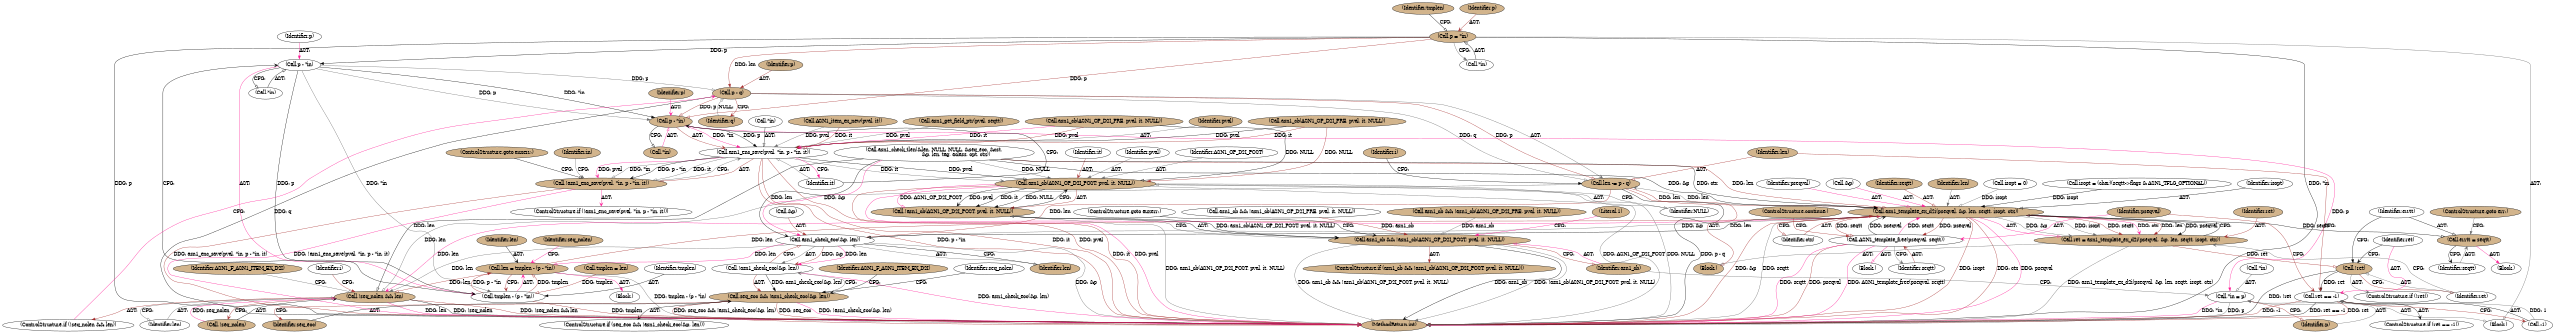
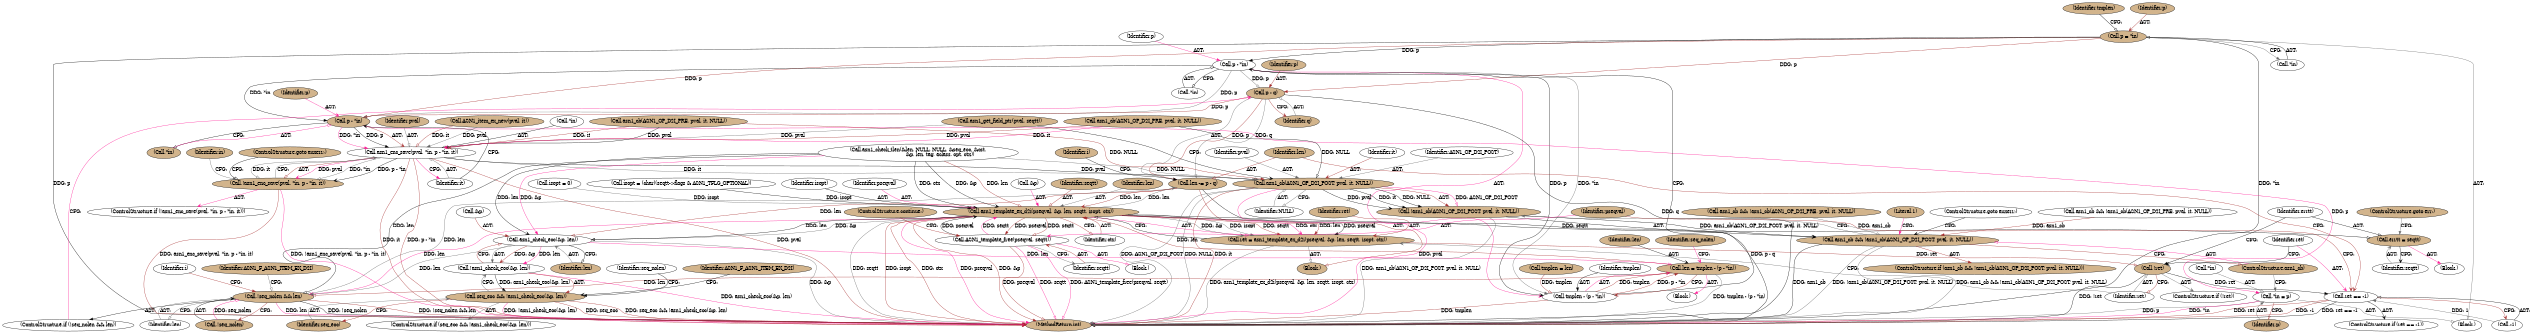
  digraph {
    node [fillcolor=tan style=filled]
    edge [arrowhead=onormal color=brown]
    n1 [label="(Call,p = *in)"]
    n2 [fillcolor=white label="(Call,p - *in)"]
    n3 [label="(Call,p - q)"]
    n4 [label="(Call,p - *in)"]
    n5 [label="(MethodReturn,int)"]
    n6 [fillcolor=white label="(Block,)"]
    n7 [fillcolor=white label="(Call,*in)"]
    n8 [fillcolor=white label="(Call,tmplen - (p - *in))"]
    n9 [fillcolor=white label="(Call,*in)"]
    n10 [label="(Call,len -= p - q)"]
    n11 [label="(Identifier,q)"]
    n12 [fillcolor=white label="(Call,asn1_enc_save(pval, *in, p - *in, it))"]
    n13 [fillcolor=white label="(Call,*in = p)"]
    n14 [label="(Call,*in)"]
    n15 [label="(Call,len = tmplen - (p - *in))"]
    n16 [label="(Call,asn1_template_ex_d2i(pseqval, &p, len, seqtt, isopt, ctx))"]
    n17 [label="(Call,!seq_nolen && len)"]
    n18 [fillcolor=white label="(Block,)"]
    n19 [fillcolor=white label="(Call,asn1_check_eoc(&p, len))"]
    n20 [label="(Call,ret = asn1_template_ex_d2i(pseqval, &p, len, seqtt, isopt, ctx))"]
    n21 [label="(Call,errtt = seqtt)"]
    n22 [fillcolor=white label="(Call,ASN1_template_free(pseqval, seqtt))"]
    n23 [fillcolor=white label="(Identifier,ctx)"]
    n24 [fillcolor=white label="(Call,!asn1_check_eoc(&p, len))"]
    n25 [label="(Identifier,len)"]
    n26 [fillcolor=white label="(Identifier,len)"]
    n27 [label="(Call,!seq_nolen)"]
    n28 [fillcolor=white label="(ControlStructure,if (!seq_nolen && len))"]
    n29 [label="(Call,!ret)"]
    n30 [label="(Block,)"]
    n31 [fillcolor=white label="(Identifier,seqtt)"]
    n32 [fillcolor=white label="(Block,)"]
    n33 [fillcolor=white label="(Block,)"]
    n34 [fillcolor=white label="(Identifier,seqtt)"]
    n35 [fillcolor=white label="(Call,ret == -1)"]
    n36 [fillcolor=white label="(Identifier,ret)"]
    n37 [fillcolor=white label="(ControlStructure,if (!ret))"]
    n38 [fillcolor=white label="(ControlStructure,if (ret == -1))"]
    n39 [fillcolor=white label="(Call,-1)"]
    n40 [label="(Call,seq_eoc && !asn1_check_eoc(&p, len))"]
    n41 [fillcolor=white label="(ControlStructure,if (seq_eoc && !asn1_check_eoc(&p, len)))"]
    n42 [label="(Identifier,seq_eoc)"]
    n43 [label="(Call,!asn1_enc_save(pval, *in, p - *in, it))"]
    n44 [label="(Call,asn1_cb(ASN1_OP_D2I_POST, pval, it, NULL))"]
    n45 [fillcolor=white label="(Identifier,it)"]
    n46 [label="(Identifier,p)"]
    n47 [fillcolor=white label="(ControlStructure,if (!asn1_enc_save(pval, *in, p - *in, it)))"]
    n48 [label="(Call,!asn1_cb(ASN1_OP_D2I_POST, pval, it, NULL))"]
    n49 [fillcolor=white label="(Identifier,NULL)"]
    n50 [label="(Call,asn1_cb && !asn1_cb(ASN1_OP_D2I_POST, pval, it, NULL))"]
-   n51 [label="(Identifier,asn1_cb)"]
+   n51 [label="(ControlStructure,asn1_cb)"]
    n52 [label="(ControlStructure,if (asn1_cb && !asn1_cb(ASN1_OP_D2I_POST, pval, it, NULL)))"]
    n53 [label="(Identifier,pval)"]
    n54 [fillcolor=white label="(Identifier,pval)"]
    n55 [label="(Call,tmplen = len)"]
    n56 [fillcolor=white label="(Call,&p)"]
    n57 [fillcolor=white label="(Identifier,errtt)"]
    n58 [label="(Identifier,ASN1_F_ASN1_ITEM_EX_D2I)"]
    n59 [label="(Call,asn1_cb(ASN1_OP_D2I_PRE, pval, it, NULL))"]
    n60 [fillcolor=white label="(Call,*in)"]
    n61 [label="(Identifier,len)"]
    n62 [fillcolor=white label="(Call,*in)"]
    n63 [fillcolor=white label="(Call,&p)"]
    n64 [fillcolor=white label="(Identifier,seq_nolen)"]
    n65 [label="(Identifier,p)"]
    n66 [label="(Identifier,seq_nolen)"]
    n67 [label="(Identifier,seqtt)"]
    n68 [fillcolor=white label="(Identifier,ASN1_OP_D2I_POST)"]
    n69 [fillcolor=white label="(Identifier,tmplen)"]
    n70 [label="(Literal,1)"]
    n71 [fillcolor=white label="(ControlStructure,goto auxerr;)"]
    n72 [label="(ControlStructure,continue;)"]
    n73 [label="(Identifier,len)"]
    n74 [label="(Identifier,pseqval)"]
    n75 [label="(Identifier,in)"]
    n76 [fillcolor=white label="(Call,asn1_cb && !asn1_cb(ASN1_OP_D2I_PRE, pval, it, NULL))"]
    n77 [label="(Identifier,len)"]
    n78 [fillcolor=white label="(Call,isopt = 0)"]
    n79 [label="(Call,ASN1_item_ex_new(pval, it))"]
    n80 [fillcolor=white label="(Identifier,p)"]
    n81 [label="(Identifier,tmplen)"]
    n82 [label="(ControlStructure,goto auxerr;)"]
    n83 [label="(Identifier,ASN1_F_ASN1_ITEM_EX_D2I)"]
    n84 [fillcolor=white label="(Identifier,i)"]
    n85 [label="(Call,asn1_get_field_ptr(pval, seqtt))"]
    n86 [label="(Call,asn1_cb(ASN1_OP_D2I_PRE, pval, it, NULL))"]
    n87 [label="(Call,asn1_cb && !asn1_cb(ASN1_OP_D2I_PRE, pval, it, NULL))"]
    n88 [label="(Identifier,p)"]
    n89 [fillcolor=white label="(Identifier,it)"]
    n90 [label="(ControlStructure,goto err;)"]
    n91 [label="(Identifier,ret)"]
    n92 [label="(Identifier,p)"]
    n93 [fillcolor=white label="(Call,isopt = (char)(seqtt->flags & ASN1_TFLG_OPTIONAL))"]
    n94 [fillcolor=white label="(Identifier,isopt)"]
    n95 [label="(Identifier,i)"]
    n96 [fillcolor=white label="(Call,asn1_check_tlen(&len, NULL, NULL, &seq_eoc, &cst,\n                              &p, len, tag, aclass, opt, ctx))"]
    n97 [fillcolor=white label="(Identifier,ret)"]
    n98 [fillcolor=white label="(Identifier,pseqval)"]
    n1 -> n2 [arrowhead=normal color=black label="DDG: p"]
-   n1 -> n3 [arrowhead=normal label="DDG: len"]
+   n1 -> n3 [arrowhead=normal label="DDG: p"]
    n1 -> n4 [label="DDG: p"]
    n1 -> n5 [arrowhead=vee color=black label="DDG: *in"]
    n1 -> n5 [color=black label="DDG: p"]
    n1 -> n6 [color=gray40 label="AST: "]
    n1 -> n7 [arrowhead=normal color=gray40 label="CFG: "]
    n2 -> n3 [color=gray40 label="DDG: p"]
    n2 -> n4 [arrowhead=normal color=gray40 label="DDG: p"]
    n2 -> n4 [arrowhead=normal color=black label="DDG: *in"]
    n2 -> n8 [arrowhead=vee color=deeppink label="AST: "]
    n2 -> n8 [arrowhead=vee color=black label="DDG: p"]
    n2 -> n8 [arrowhead=normal color=gray40 label="DDG: *in"]
    n2 -> n9 [color=black label="CFG: "]
    n3 -> n4 [label="DDG: p"]
    n3 -> n5 [color=black label="DDG: q"]
    n3 -> n10 [arrowhead=vee color=gray40 label="AST: "]
    n3 -> n10 [label="DDG: p"]
    n3 -> n10 [color=gray40 label="DDG: q"]
    n3 -> n11 [arrowhead=vee label="CFG: "]
    n4 -> n12 [arrowhead=vee label="AST: "]
    n4 -> n12 [arrowhead=normal color=deeppink label="DDG: *in"]
    n4 -> n12 [arrowhead=normal color=black label="DDG: p"]
    n4 -> n13 [arrowhead=normal color=deeppink label="DDG: p"]
    n4 -> n14 [color=black label="CFG: "]
    n7 -> n1 [color=black label="AST: "]
    n8 -> n2 [arrowhead=vee color=black label="CFG: "]
    n8 -> n5 [label="DDG: tmplen"]
    n8 -> n15 [arrowhead=vee color=deeppink label="AST: "]
    n8 -> n15 [label="DDG: tmplen"]
    n8 -> n15 [arrowhead=normal label="DDG: p - *in"]
    n9 -> n2 [color=black label="AST: "]
    n10 -> n5 [arrowhead=normal color=black label="DDG: p - q"]
    n10 -> n16 [arrowhead=vee label="DDG: len"]
    n10 -> n17 [color=gray40 label="DDG: len"]
    n10 -> n19 [label="DDG: len"]
    n10 -> n30 [label="AST: "]
-   n11 -> n3 [color=gray40 label="NULL: "]
+   n11 -> n3 [color=gray40 label="AST: "]
    n12 -> n5 [arrowhead=normal label="DDG: it"]
    n12 -> n5 [arrowhead=vee label="DDG: p - *in"]
    n12 -> n5 [arrowhead=vee label="DDG: pval"]
    n12 -> n43 [label="AST: "]
    n12 -> n43 [arrowhead=vee color=deeppink label="DDG: pval"]
    n12 -> n43 [color=gray40 label="DDG: *in"]
    n12 -> n43 [arrowhead=vee color=black label="DDG: p - *in"]
    n12 -> n43 [color=gray40 label="DDG: it"]
    n12 -> n44 [color=black label="DDG: pval"]
    n12 -> n44 [arrowhead=vee color=gray40 label="DDG: it"]
    n12 -> n45 [arrowhead=normal color=deeppink label="CFG: "]
    n13 -> n5 [arrowhead=vee color=gray40 label="DDG: p"]
    n13 -> n5 [color=deeppink label="DDG: *in"]
    n13 -> n6 [color=gray40 label="AST: "]
    n13 -> n46 [label="CFG: "]
    n14 -> n4 [color=deeppink label="AST: "]
    n15 -> n5 [arrowhead=normal color=gray40 label="DDG: tmplen - (p - *in)"]
    n15 -> n8 [arrowhead=vee label="CFG: "]
    n15 -> n16 [arrowhead=normal label="DDG: len"]
    n15 -> n17 [label="DDG: len"]
    n15 -> n18 [arrowhead=normal color=deeppink label="AST: "]
    n16 -> n5 [arrowhead=normal color=gray40 label="DDG: seqtt"]
    n16 -> n5 [label="DDG: isopt"]
    n16 -> n5 [arrowhead=vee label="DDG: ctx"]
    n16 -> n5 [arrowhead=normal color=deeppink label="DDG: pseqval"]
    n16 -> n5 [arrowhead=normal label="DDG: &p"]
    n16 -> n10 [arrowhead=vee color=gray40 label="DDG: len"]
    n16 -> n17 [arrowhead=vee color=deeppink label="DDG: len"]
    n16 -> n19 [arrowhead=normal color=gray40 label="DDG: &p"]
    n16 -> n19 [color=black label="DDG: len"]
    n16 -> n20 [color=deeppink label="AST: "]
    n16 -> n20 [arrowhead=vee color=gray40 label="DDG: &p"]
    n16 -> n20 [arrowhead=normal color=gray40 label="DDG: isopt"]
    n16 -> n20 [arrowhead=normal label="DDG: seqtt"]
    n16 -> n20 [arrowhead=vee color=deeppink label="DDG: ctx"]
    n16 -> n20 [arrowhead=normal label="DDG: len"]
    n16 -> n20 [arrowhead=normal color=black label="DDG: pseqval"]
    n16 -> n21 [color=black label="DDG: seqtt"]
    n16 -> n22 [arrowhead=normal label="DDG: pseqval"]
    n16 -> n22 [label="DDG: seqtt"]
    n16 -> n23 [label="CFG: "]
    n17 -> n5 [arrowhead=vee label="DDG: !seq_nolen && len"]
    n17 -> n5 [color=deeppink label="DDG: len"]
    n17 -> n5 [color=black label="DDG: !seq_nolen"]
    n17 -> n26 [color=gray40 label="CFG: "]
    n17 -> n27 [arrowhead=vee label="CFG: "]
-   n17 -> n28 [arrowhead=normal label="AST: "]
+   n17 -> n28 [arrowhead=normal color=black label="AST: "]
    n19 -> n5 [arrowhead=normal color=gray40 label="DDG: &p"]
    n19 -> n15 [color=deeppink label="DDG: len"]
    n19 -> n17 [arrowhead=normal color=gray40 label="DDG: len"]
    n19 -> n24 [arrowhead=normal color=gray40 label="AST: "]
    n19 -> n24 [arrowhead=vee label="DDG: &p"]
    n19 -> n24 [arrowhead=normal color=deeppink label="DDG: len"]
    n19 -> n25 [color=black label="CFG: "]
    n20 -> n5 [arrowhead=vee color=gray40 label="DDG: asn1_template_ex_d2i(pseqval, &p, len, seqtt, isopt, ctx)"]
    n20 -> n16 [color=black label="CFG: "]
    n20 -> n29 [label="DDG: ret"]
    n20 -> n30 [color=gray40 label="AST: "]
    n21 -> n31 [arrowhead=vee color=black label="CFG: "]
    n21 -> n32 [arrowhead=normal color=deeppink label="AST: "]
    n22 -> n5 [color=deeppink label="DDG: ASN1_template_free(pseqval, seqtt)"]
    n22 -> n5 [label="DDG: pseqval"]
    n22 -> n5 [color=deeppink label="DDG: seqtt"]
    n22 -> n16 [arrowhead=vee color=black label="DDG: pseqval"]
    n22 -> n16 [arrowhead=normal color=deeppink label="DDG: seqtt"]
    n22 -> n33 [color=deeppink label="AST: "]
    n22 -> n34 [arrowhead=vee color=gray40 label="CFG: "]
    n23 -> n16 [arrowhead=normal label="AST: "]
    n24 -> n5 [arrowhead=vee color=deeppink label="DDG: asn1_check_eoc(&p, len)"]
    n24 -> n19 [label="CFG: "]
    n24 -> n40 [arrowhead=normal label="AST: "]
    n24 -> n40 [arrowhead=normal color=black label="DDG: asn1_check_eoc(&p, len)"]
    n25 -> n19 [arrowhead=vee color=gray40 label="AST: "]
    n26 -> n17 [color=gray40 label="AST: "]
    n27 -> n17 [arrowhead=vee color=black label="AST: "]
    n27 -> n17 [color=deeppink label="DDG: seq_nolen"]
    n28 -> n3 [arrowhead=vee color=deeppink label="CFG: "]
    n29 -> n5 [arrowhead=normal color=black label="DDG: !ret"]
    n29 -> n35 [arrowhead=normal color=black label="DDG: ret"]
    n29 -> n36 [label="CFG: "]
    n29 -> n37 [arrowhead=vee color=gray40 label="AST: "]
    n31 -> n21 [arrowhead=vee color=gray40 label="AST: "]
    n34 -> n22 [arrowhead=vee label="AST: "]
    n35 -> n5 [arrowhead=normal color=black label="DDG: ret == -1"]
    n35 -> n5 [arrowhead=normal label="DDG: ret"]
    n35 -> n5 [label="DDG: -1"]
    n35 -> n38 [arrowhead=vee color=black label="AST: "]
    n35 -> n39 [arrowhead=vee label="CFG: "]
    n36 -> n20 [arrowhead=vee color=gray40 label="CFG: "]
    n36 -> n29 [color=gray40 label="AST: "]
    n39 -> n35 [color=black label="AST: "]
    n39 -> n35 [arrowhead=normal color=gray40 label="DDG: 1"]
    n40 -> n5 [arrowhead=vee label="DDG: seq_eoc"]
    n40 -> n5 [color=deeppink label="DDG: !asn1_check_eoc(&p, len)"]
    n40 -> n5 [arrowhead=normal label="DDG: seq_eoc && !asn1_check_eoc(&p, len)"]
    n40 -> n24 [arrowhead=vee color=gray40 label="CFG: "]
-   n40 -> n41 [arrowhead=vee color=black label="AST: "]
+   n40 -> n41 [arrowhead=vee color=gray40 label="AST: "]
    n40 -> n42 [arrowhead=normal label="CFG: "]
-   n42 -> n40 [arrowhead=vee color=black label="AST: "]
+   n42 -> n40 [arrowhead=vee color=gray40 label="AST: "]
    n43 -> n5 [arrowhead=normal color=deeppink label="DDG: !asn1_enc_save(pval, *in, p - *in, it)"]
    n43 -> n5 [arrowhead=vee label="DDG: asn1_enc_save(pval, *in, p - *in, it)"]
    n43 -> n12 [arrowhead=vee color=gray40 label="CFG: "]
    n43 -> n47 [arrowhead=vee color=deeppink label="AST: "]
    n44 -> n5 [arrowhead=normal color=gray40 label="DDG: NULL"]
    n44 -> n5 [arrowhead=vee label="DDG: it"]
    n44 -> n5 [color=deeppink label="DDG: pval"]
    n44 -> n5 [arrowhead=normal color=gray40 label="DDG: ASN1_OP_D2I_POST"]
    n44 -> n48 [arrowhead=normal label="AST: "]
    n44 -> n48 [color=deeppink label="DDG: ASN1_OP_D2I_POST"]
    n44 -> n48 [arrowhead=vee color=black label="DDG: pval"]
    n44 -> n48 [arrowhead=normal color=black label="DDG: it"]
    n44 -> n48 [arrowhead=normal color=black label="DDG: NULL"]
    n44 -> n49 [color=gray40 label="CFG: "]
    n45 -> n4 [arrowhead=vee color=black label="CFG: "]
    n45 -> n12 [color=gray40 label="AST: "]
    n46 -> n13 [arrowhead=normal color=gray40 label="AST: "]
    n48 -> n5 [color=gray40 label="DDG: asn1_cb(ASN1_OP_D2I_POST, pval, it, NULL)"]
-   n48 -> n44 [arrowhead=vee color=black label="CFG: "]
+   n85 -> n44 [arrowhead=vee color=black label="CFG: "]
    n48 -> n50 [arrowhead=vee color=black label="AST: "]
    n48 -> n50 [arrowhead=vee color=black label="DDG: asn1_cb(ASN1_OP_D2I_POST, pval, it, NULL)"]
    n49 -> n44 [color=gray40 label="AST: "]
    n50 -> n5 [color=gray40 label="DDG: asn1_cb && !asn1_cb(ASN1_OP_D2I_POST, pval, it, NULL)"]
    n50 -> n5 [arrowhead=vee color=black label="DDG: asn1_cb"]
    n50 -> n5 [arrowhead=normal color=gray40 label="DDG: !asn1_cb(ASN1_OP_D2I_POST, pval, it, NULL)"]
    n50 -> n48 [arrowhead=normal color=gray40 label="CFG: "]
    n50 -> n51 [label="CFG: "]
    n50 -> n52 [arrowhead=normal label="AST: "]
    n51 -> n13 [arrowhead=normal color=gray40 label="CFG: "]
    n51 -> n50 [color=deeppink label="AST: "]
    n53 -> n12 [color=gray40 label="AST: "]
    n54 -> n44 [arrowhead=normal color=gray40 label="AST: "]
    n55 -> n8 [label="DDG: tmplen"]
    n56 -> n16 [arrowhead=normal color=deeppink label="AST: "]
    n57 -> n21 [color=black label="AST: "]
    n57 -> n29 [arrowhead=normal color=black label="CFG: "]
    n58 -> n17 [color=gray40 label="CFG: "]
    n59 -> n12 [arrowhead=normal color=black label="DDG: pval"]
    n59 -> n12 [arrowhead=vee label="DDG: it"]
    n59 -> n44 [arrowhead=normal label="DDG: NULL"]
    n60 -> n12 [color=black label="AST: "]
    n61 -> n15 [arrowhead=vee color=black label="AST: "]
    n62 -> n13 [color=gray40 label="AST: "]
    n63 -> n19 [arrowhead=normal label="AST: "]
    n64 -> n40 [arrowhead=normal color=black label="CFG: "]
    n65 -> n3 [arrowhead=normal label="AST: "]
    n66 -> n15 [arrowhead=vee color=deeppink label="CFG: "]
    n67 -> n16 [label="AST: "]
    n68 -> n44 [arrowhead=normal color=gray40 label="AST: "]
    n69 -> n8 [arrowhead=normal color=black label="AST: "]
    n70 -> n50 [arrowhead=normal color=deeppink label="CFG: "]
    n71 -> n50 [arrowhead=vee color=black label="CFG: "]
    n72 -> n22 [arrowhead=normal label="CFG: "]
    n73 -> n10 [label="AST: "]
    n73 -> n35 [arrowhead=vee label="CFG: "]
    n74 -> n22 [arrowhead=vee color=deeppink label="AST: "]
    n74 -> n35 [arrowhead=vee label="CFG: "]
    n75 -> n43 [arrowhead=normal color=gray40 label="CFG: "]
    n76 -> n50 [arrowhead=normal label="DDG: asn1_cb"]
    n77 -> n16 [arrowhead=normal color=gray40 label="AST: "]
    n78 -> n16 [color=gray40 label="DDG: isopt"]
    n79 -> n12 [arrowhead=normal color=gray40 label="DDG: pval"]
    n79 -> n12 [label="DDG: it"]
    n80 -> n2 [arrowhead=normal color=deeppink label="AST: "]
    n81 -> n1 [color=black label="CFG: "]
    n82 -> n43 [color=black label="CFG: "]
    n83 -> n40 [arrowhead=vee color=black label="CFG: "]
    n84 -> n17 [arrowhead=normal label="CFG: "]
    n85 -> n12 [color=gray40 label="DDG: pval"]
    n86 -> n12 [arrowhead=vee label="DDG: pval"]
    n86 -> n12 [arrowhead=vee color=deeppink label="DDG: it"]
    n86 -> n44 [color=black label="DDG: NULL"]
    n87 -> n50 [color=gray40 label="DDG: asn1_cb"]
    n88 -> n4 [arrowhead=vee color=deeppink label="AST: "]
    n89 -> n44 [arrowhead=vee label="AST: "]
    n90 -> n21 [arrowhead=normal color=gray40 label="CFG: "]
    n91 -> n20 [arrowhead=vee label="AST: "]
    n92 -> n1 [arrowhead=vee label="AST: "]
    n93 -> n16 [arrowhead=normal color=black label="DDG: isopt"]
    n94 -> n16 [color=black label="AST: "]
    n95 -> n10 [arrowhead=normal color=black label="CFG: "]
    n96 -> n16 [arrowhead=vee color=black label="DDG: &p"]
    n96 -> n16 [label="DDG: len"]
    n96 -> n16 [arrowhead=normal color=black label="DDG: ctx"]
    n96 -> n17 [color=black label="DDG: len"]
    n96 -> n19 [arrowhead=normal color=deeppink label="DDG: &p"]
    n96 -> n19 [arrowhead=vee color=black label="DDG: len"]
    n96 -> n44 [arrowhead=normal color=gray40 label="DDG: NULL"]
    n97 -> n29 [arrowhead=vee color=black label="CFG: "]
    n97 -> n35 [arrowhead=vee color=deeppink label="AST: "]
    n98 -> n16 [color=deeppink label="AST: "]
  }
